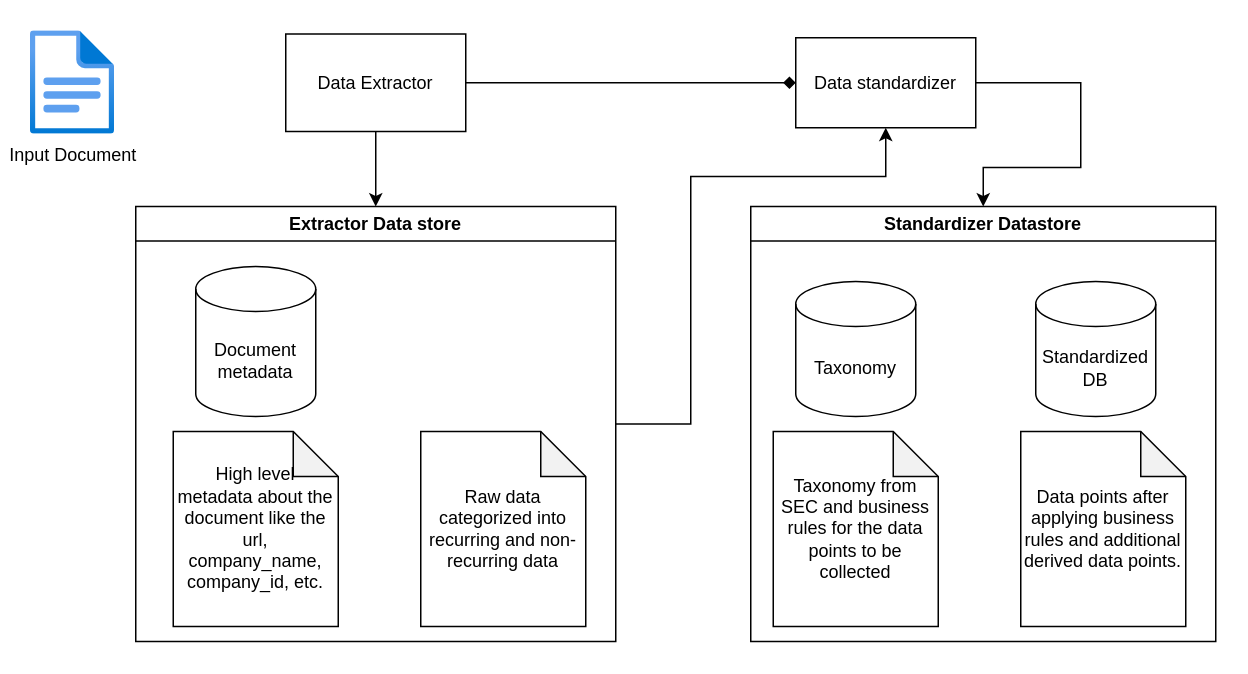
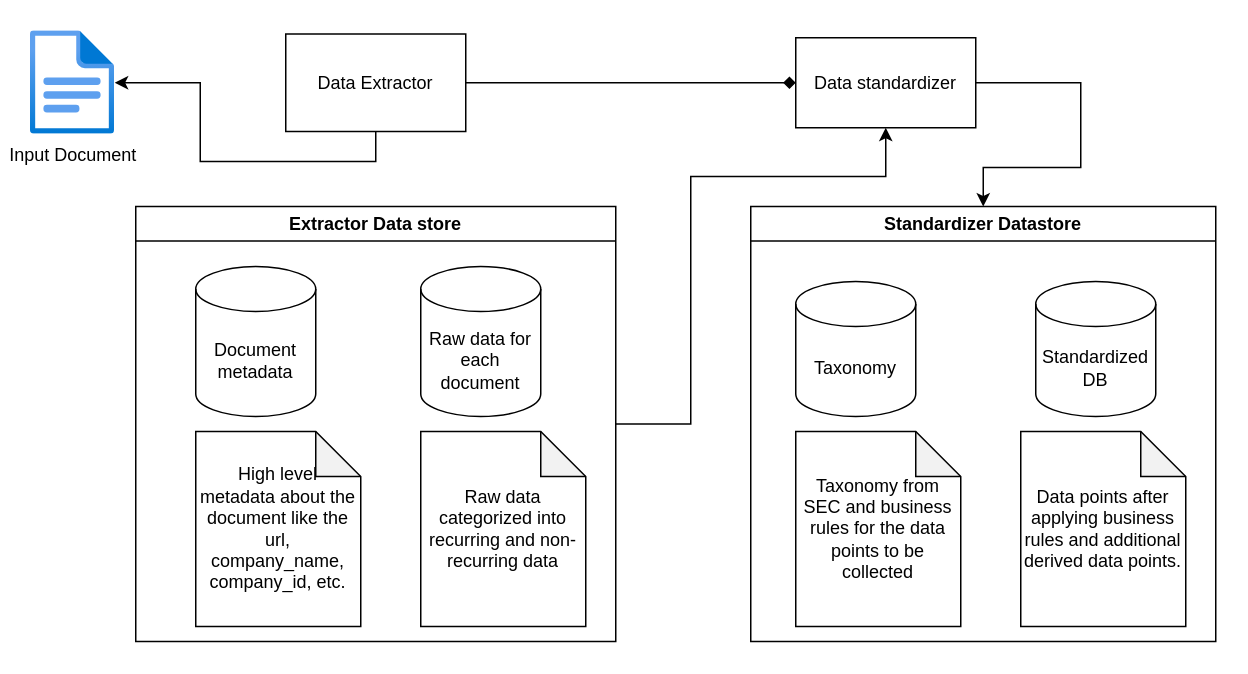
  <mxCell id="0" />
  <mxCell id="1" parent="0" />
  <mxCell id="2" value="Input Document" style="image;aspect=fixed;html=1;points=[];align=center;fontSize=12;image=img/lib/azure2/general/File.svg;" vertex="1" parent="1"><mxGeometry x="20" y="20" width="56.0" height="69" as="geometry" /></mxCell>
  <mxCell id="3" style="edgeStyle=orthogonalEdgeStyle;rounded=0;orthogonalLoop=1;jettySize=auto;html=1;exitX=1;exitY=0.5;exitDx=0;exitDy=0;entryX=0;entryY=0.5;entryDx=0;entryDy=0;endArrow=diamond;" edge="1" parent="1" source="5" target="7"><mxGeometry relative="1" as="geometry" /></mxCell>
- <mxCell id="4" style="edgeStyle=orthogonalEdgeStyle;rounded=0;orthogonalLoop=1;jettySize=auto;html=1;exitX=0.5;exitY=1;exitDx=0;exitDy=0;" edge="1" parent="1" source="5" target="9"><mxGeometry relative="1" as="geometry" /></mxCell>
+ <mxCell id="4" style="edgeStyle=orthogonalEdgeStyle;rounded=0;orthogonalLoop=1;jettySize=auto;html=1;exitX=0.5;exitY=1;exitDx=0;exitDy=0;" edge="1" parent="1" source="5" target="2"><mxGeometry relative="1" as="geometry" /></mxCell>
  <mxCell id="5" value="Data Extractor" style="rounded=0;whiteSpace=wrap;html=1;" vertex="1" parent="1"><mxGeometry x="190" y="22" width="120" height="65" as="geometry" /></mxCell>
  <mxCell id="6" style="edgeStyle=orthogonalEdgeStyle;rounded=0;orthogonalLoop=1;jettySize=auto;html=1;exitX=1;exitY=0.5;exitDx=0;exitDy=0;entryX=0.5;entryY=0;entryDx=0;entryDy=0;" edge="1" parent="1" source="7" target="14"><mxGeometry relative="1" as="geometry"><Array as="points"><mxPoint x="720" y="55" /><mxPoint x="720" y="111" /><mxPoint x="655" y="111" /></Array></mxGeometry></mxCell>
  <mxCell id="7" value="Data standardizer" style="rounded=0;whiteSpace=wrap;html=1;" vertex="1" parent="1"><mxGeometry x="530" y="24.5" width="120" height="60" as="geometry" /></mxCell>
  <mxCell id="8" style="edgeStyle=orthogonalEdgeStyle;rounded=0;orthogonalLoop=1;jettySize=auto;html=1;exitX=1;exitY=0.5;exitDx=0;exitDy=0;entryX=0.5;entryY=1;entryDx=0;entryDy=0;" edge="1" parent="1" source="9" target="7"><mxGeometry relative="1" as="geometry"><Array as="points"><mxPoint x="460" y="282" /><mxPoint x="460" y="117" /><mxPoint x="590" y="117" /></Array></mxGeometry></mxCell>
  <mxCell id="9" value="Extractor Data store" style="swimlane;whiteSpace=wrap;html=1;" vertex="1" parent="1"><mxGeometry x="90" y="137" width="320" height="290" as="geometry" /></mxCell>
+ <mxCell id="10" value="Raw data for each document" style="shape=cylinder3;whiteSpace=wrap;html=1;boundedLbl=1;backgroundOutline=1;size=15;" vertex="1" parent="9"><mxGeometry x="190" y="40" width="80" height="100" as="geometry" /></mxCell>
  <mxCell id="11" value="Raw data categorized into recurring and non-recurring data" style="shape=note;whiteSpace=wrap;html=1;backgroundOutline=1;darkOpacity=0.05;" vertex="1" parent="9"><mxGeometry x="190" y="150" width="110" height="130" as="geometry" /></mxCell>
- <mxCell id="12" value="High level &lt;br&gt;metadata about the document like the url, company_name, company_id, etc." style="shape=note;whiteSpace=wrap;html=1;backgroundOutline=1;darkOpacity=0.05;" vertex="1" parent="9"><mxGeometry x="25" y="150" width="110" height="130" as="geometry" /></mxCell>
+ <mxCell id="12" value="High level &lt;br&gt;metadata about the document like the url, company_name, company_id, etc." style="shape=note;whiteSpace=wrap;html=1;backgroundOutline=1;darkOpacity=0.05;" vertex="1" parent="9"><mxGeometry x="40" y="150" width="110" height="130" as="geometry" /></mxCell>
  <mxCell id="13" value="Document metadata" style="shape=cylinder3;whiteSpace=wrap;html=1;boundedLbl=1;backgroundOutline=1;size=15;" vertex="1" parent="9"><mxGeometry x="40" y="40" width="80" height="100" as="geometry" /></mxCell>
  <mxCell id="14" value="Standardizer Datastore" style="swimlane;whiteSpace=wrap;html=1;" vertex="1" parent="1"><mxGeometry x="500" y="137" width="310" height="290" as="geometry" /></mxCell>
  <mxCell id="15" value="Taxonomy" style="shape=cylinder3;whiteSpace=wrap;html=1;boundedLbl=1;backgroundOutline=1;size=15;" vertex="1" parent="14"><mxGeometry x="30" y="50" width="80" height="90" as="geometry" /></mxCell>
  <mxCell id="16" value="Standardized DB" style="shape=cylinder3;whiteSpace=wrap;html=1;boundedLbl=1;backgroundOutline=1;size=15;" vertex="1" parent="14"><mxGeometry x="190" y="50" width="80" height="90" as="geometry" /></mxCell>
- <mxCell id="17" value="Taxonomy from SEC and business rules for the data points to be collected" style="shape=note;whiteSpace=wrap;html=1;backgroundOutline=1;darkOpacity=0.05;" vertex="1" parent="14"><mxGeometry x="15" y="150" width="110" height="130" as="geometry" /></mxCell>
+ <mxCell id="17" value="Taxonomy from SEC and business rules for the data points to be collected" style="shape=note;whiteSpace=wrap;html=1;backgroundOutline=1;darkOpacity=0.05;" vertex="1" parent="14"><mxGeometry x="30" y="150" width="110" height="130" as="geometry" /></mxCell>
  <mxCell id="18" value="Data points after applying business rules and additional derived data points." style="shape=note;whiteSpace=wrap;html=1;backgroundOutline=1;darkOpacity=0.05;" vertex="1" parent="14"><mxGeometry x="180" y="150" width="110" height="130" as="geometry" /></mxCell>
